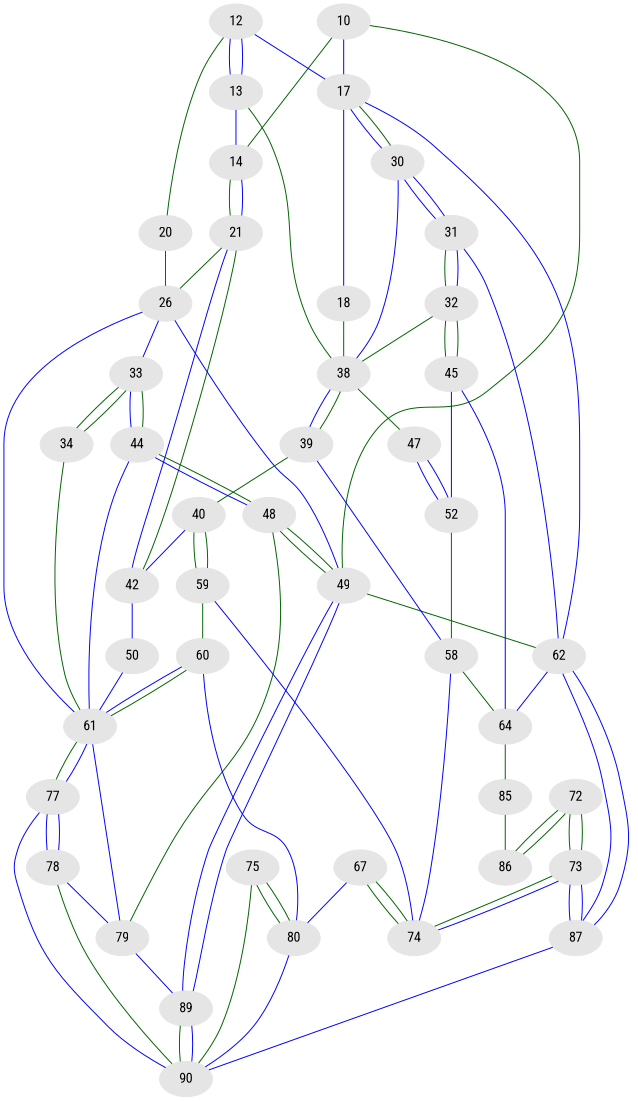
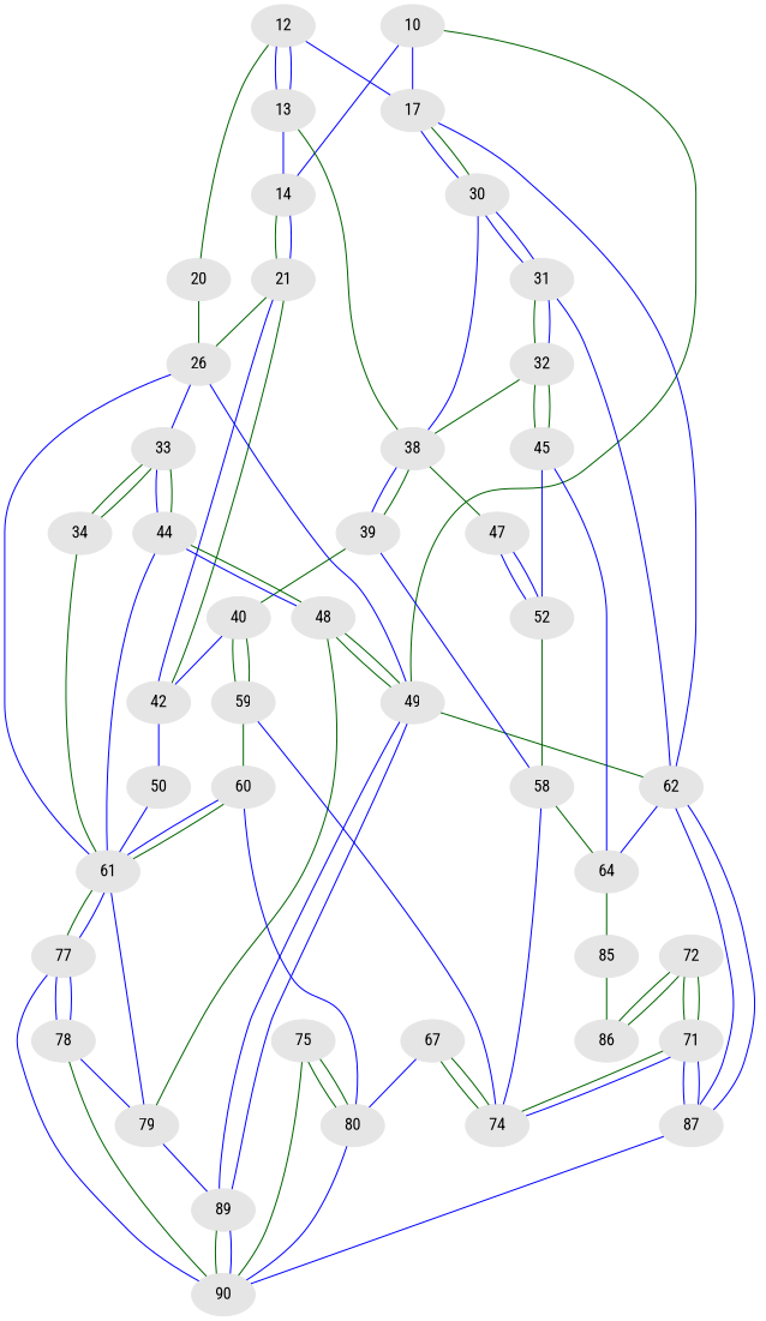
  graph {
    fontname="Roboto Condensed"
    node [color=gray90 fontname="Roboto Condensed" style=filled]
    edge [color=blue fontname="Roboto Condensed"]
    10 [super="+9+7+6"]
    14
    17 [super="+3+11"]
    49 [super="+5"]
    21
-   18 [super="+15"]
    30
    62 [super="+4"]
    20 [super="+19"]
    26 [super="+25+22+24"]
    89 [super="+88"]
    12
    13
    38 [super="+29+28+27"]
    39
    47
    42 [super="+41"]
    31
    64 [super="+63+57"]
    87
    33
    61 [super="+54+51+37"]
    50 [super="+43"]
    34
    44
    79 [super="+55"]
    77
    32
    45
    52 [super="+46"]
    48
    40
    58 [super="+53"]
    59
    74 [super="+65+66"]
    60
    85 [super="+84+70"]
    90 [super="+82+83"]
    80 [super="+69"]
    78
    86 [super="+71"]
    67
    72
-   73
+   73 [label=71]
    75
-   10 -- 14 [color=darkgreen]
+   10 -- 14
    10 -- 17
    10 -- 49 [color=darkgreen]
    14 -- 21 [color=darkgreen]
    14 -- 21
-   17 -- 18 [weight=2]
    17 -- 30
    17 -- 30 [color=darkgreen]
    17 -- 62
    49 -- 62 [color=darkgreen weight=2]
    49 -- 89
    49 -- 89
    21 -- 26 [color=darkgreen]
    21 -- 42
    21 -- 42 [color=darkgreen]
-   18 -- 38 [color=darkgreen weight=2]
    30 -- 38
    30 -- 31
    30 -- 31
    62 -- 64
    62 -- 87
    62 -- 87
    20 -- 26 [color=darkgreen weight=2]
    26 -- 49
    26 -- 33
    26 -- 61
    89 -- 90 [color=darkgreen weight=2]
    89 -- 90
    12 -- 17 [weight=2]
    12 -- 20 [color=darkgreen weight=2]
    12 -- 13
    12 -- 13
    13 -- 14
    13 -- 38 [color=darkgreen]
    38 -- 39
    38 -- 39 [color=darkgreen]
    38 -- 47 [color=darkgreen]
    39 -- 40 [color=darkgreen]
    39 -- 58
    47 -- 52 [weight=2]
    47 -- 52
    42 -- 50 [weight=2]
    31 -- 62
    31 -- 32 [color=darkgreen]
    31 -- 32
    64 -- 85 [color=darkgreen weight=3]
    87 -- 90
    33 -- 34 [color=darkgreen]
    33 -- 34 [color=darkgreen]
    33 -- 44
    33 -- 44 [color=darkgreen]
    61 -- 79
    61 -- 77 [color=darkgreen]
    61 -- 77
    50 -- 61 [weight=2]
    34 -- 61 [color=darkgreen]
    44 -- 61
    44 -- 48
    44 -- 48 [color=darkgreen]
    79 -- 89
    77 -- 90
    77 -- 78
    77 -- 78
    32 -- 38 [color=darkgreen]
    32 -- 45 [color=darkgreen]
    32 -- 45 [color=darkgreen]
    45 -- 64
    45 -- 52
    52 -- 58 [color=darkgreen]
    48 -- 49 [color=darkgreen]
    48 -- 49 [color=darkgreen]
    48 -- 79 [color=darkgreen]
    40 -- 42
    40 -- 59 [color=darkgreen]
    40 -- 59 [color=darkgreen]
    58 -- 64 [color=darkgreen]
    58 -- 74
    59 -- 74
    59 -- 60 [color=darkgreen]
    60 -- 61
    60 -- 61 [color=darkgreen]
    60 -- 80
    85 -- 86 [color=darkgreen weight=2]
    80 -- 90
    78 -- 79
    78 -- 90 [color=darkgreen]
    67 -- 74 [color=darkgreen weight=2]
    67 -- 74 [color=darkgreen]
    67 -- 80
    72 -- 86 [color=darkgreen weight=2]
    72 -- 86 [color=darkgreen]
    72 -- 73 [color=darkgreen]
    72 -- 73 [color=darkgreen]
    73 -- 87
    73 -- 87
    73 -- 74 [color=darkgreen]
    73 -- 74
    75 -- 90 [color=darkgreen]
    75 -- 80 [color=darkgreen weight=2]
    75 -- 80 [color=darkgreen]
  }
